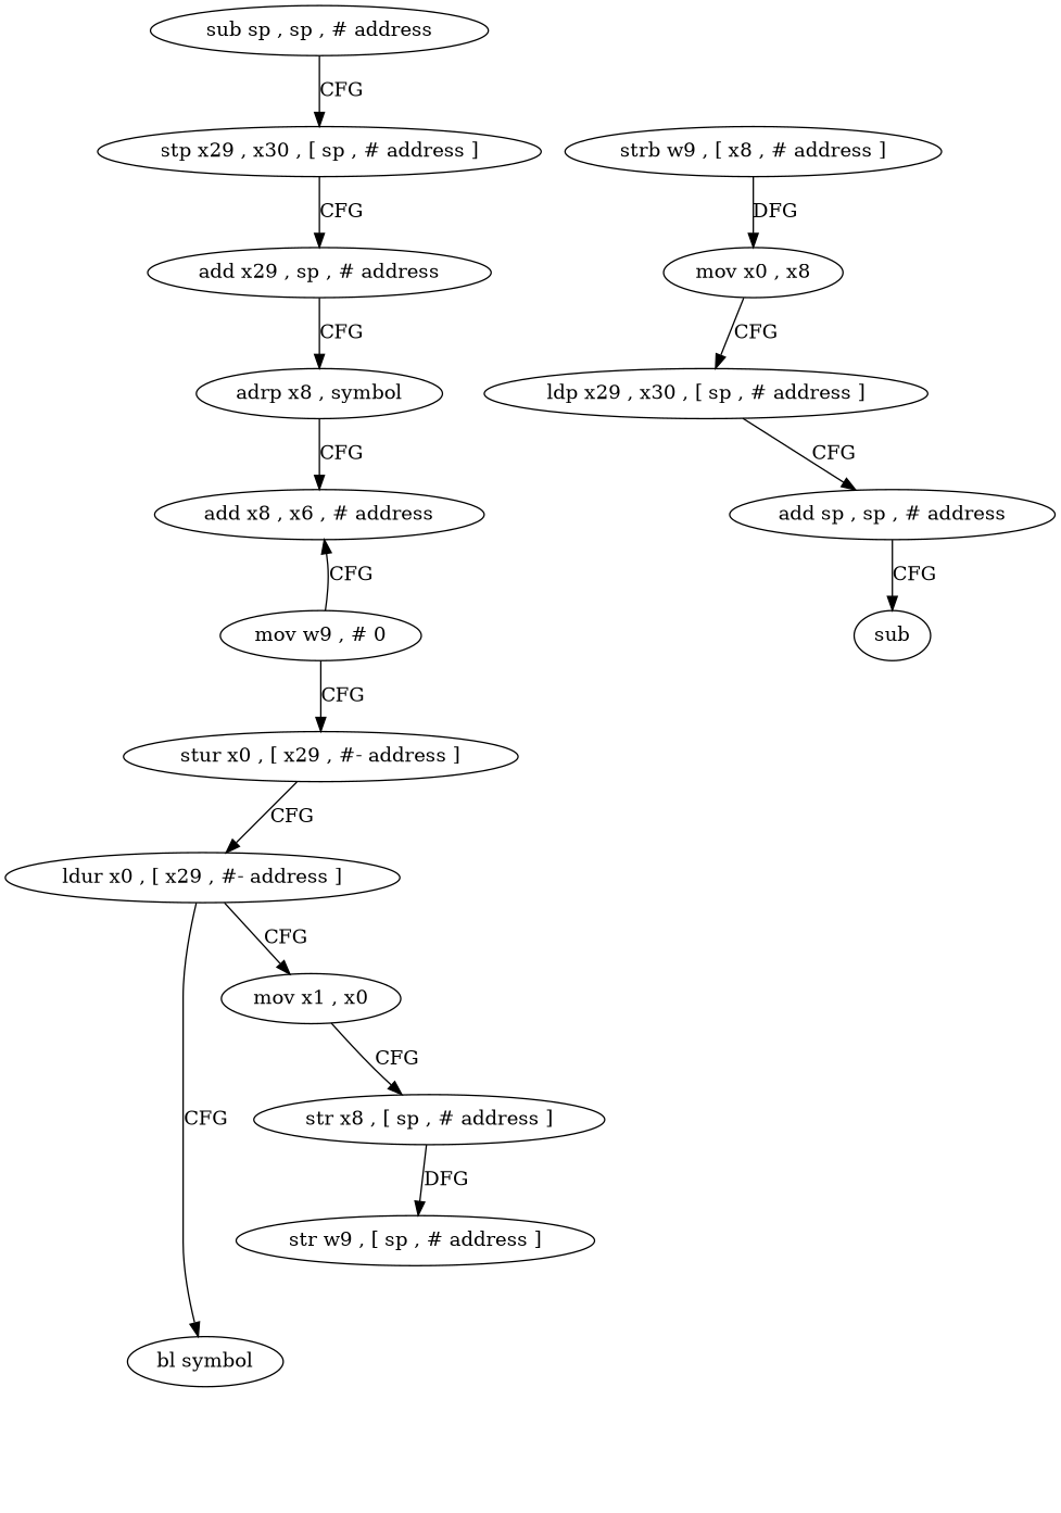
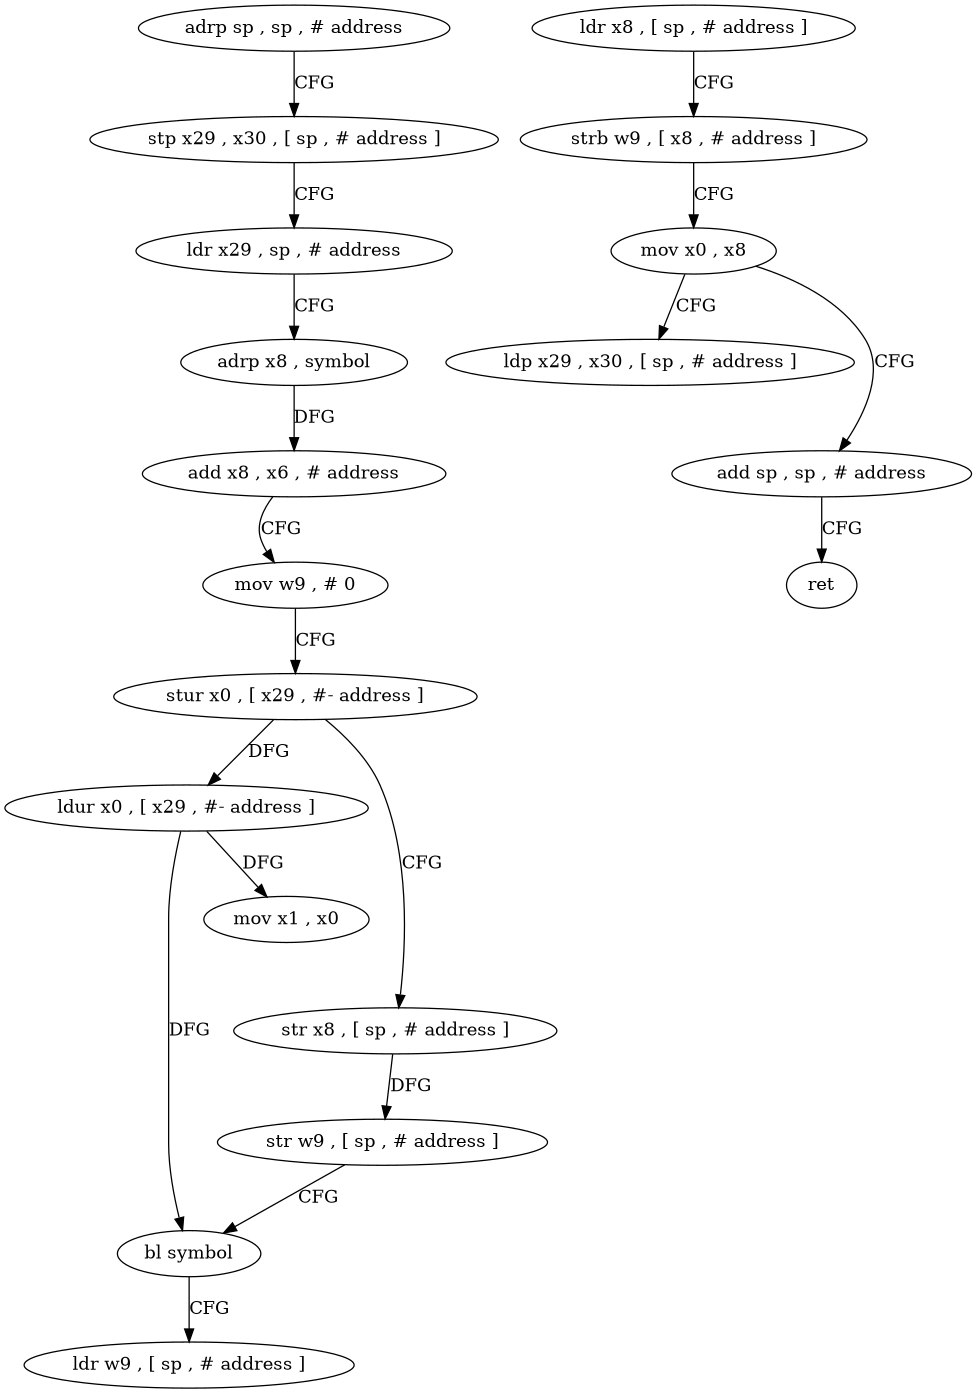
  digraph {
-   n1 [label="sub sp , sp , # address"]
+   n1 [label="adrp sp , sp , # address"]
    n2 [label="stp x29 , x30 , [ sp , # address ]"]
-   n3 [label="add x29 , sp , # address"]
+   n3 [label="ldr x29 , sp , # address"]
    n4 [label="adrp x8 , symbol"]
    n5 [label="add x8 , x6 , # address"]
    n6 [label="mov w9 , # 0"]
    n7 [label="stur x0 , [ x29 , #- address ]"]
    n8 [label="ldur x0 , [ x29 , #- address ]"]
    n9 [label="mov x1 , x0"]
    n10 [label="bl symbol"]
    n11 [label="str x8 , [ sp , # address ]"]
+   n12 [label="ldr w9 , [ sp , # address ]"]
    n13 [label="str w9 , [ sp , # address ]"]
+   n14 [label="ldr x8 , [ sp , # address ]"]
    n15 [label="strb w9 , [ x8 , # address ]"]
    n16 [label="mov x0 , x8"]
    n17 [label="ldp x29 , x30 , [ sp , # address ]"]
    n18 [label="add sp , sp , # address"]
-   n19 [label=sub]
+   n19 [label=ret]
    n1 -> n2 [label=CFG]
    n2 -> n3 [label=CFG]
    n3 -> n4 [label=CFG]
-   n4 -> n5 [label=CFG]
-   n6 -> n5 [label=CFG]
+   n4 -> n5 [label=DFG]
+   n5 -> n6 [label=CFG]
    n6 -> n7 [label=CFG]
-   n7 -> n8 [label=CFG]
-   n8 -> n9 [label=CFG]
-   n8 -> n10 [label=CFG]
-   n9 -> n11 [label=CFG]
+   n7 -> n8 [label=DFG]
+   n8 -> n9 [label=DFG]
+   n8 -> n10 [label=DFG]
+   n7 -> n11 [label=CFG]
+   n10 -> n12 [label=CFG]
    n11 -> n13 [label=DFG]
-   n15 -> n16 [label=DFG]
+   n13 -> n10 [label=CFG]
+   n14 -> n15 [label=CFG]
+   n15 -> n16 [label=CFG]
    n16 -> n17 [label=CFG]
-   n17 -> n18 [label=CFG]
+   n16 -> n18 [label=CFG]
    n18 -> n19 [label=CFG]
  }
